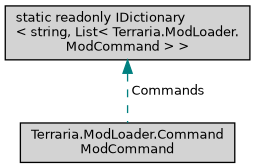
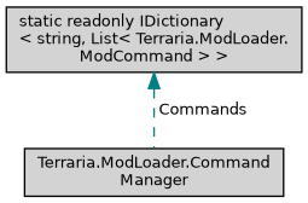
  digraph {
    node [color=black fillcolor=lightgrey fontname=Helvetica fontsize=10 shape=record style=filled]
-   n1 [fontcolor=black height=0.2 label="Terraria.ModLoader.Command\lModCommand" width=0.4]
+   n1 [fontcolor=black height=0.2 label="Terraria.ModLoader.Command\lManager" width=0.4]
    n2 [height=0.2 label="static readonly IDictionary\l\< string, List\< Terraria.ModLoader.\lModCommand \> \>" width=0.4]
    n2 -> n1 [color=teal dir=back fontname=Helvetica fontsize=10 label=" Commands" labelfontname=Helvetica labelfontsize=10 style=dashed]
  }
